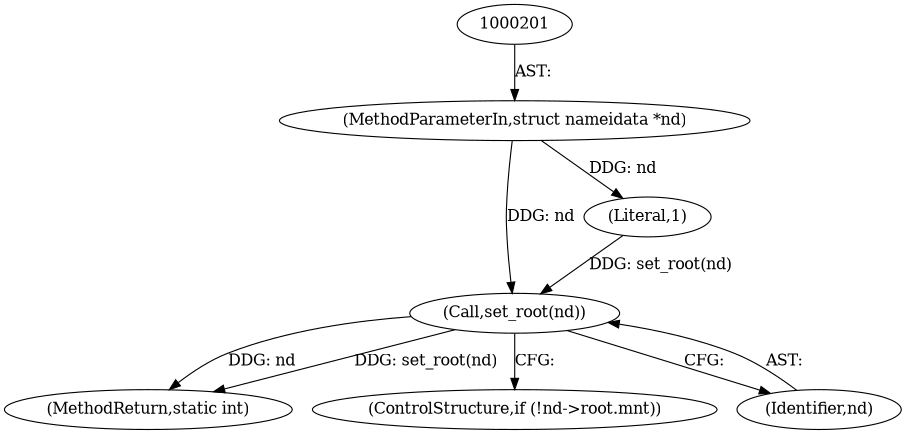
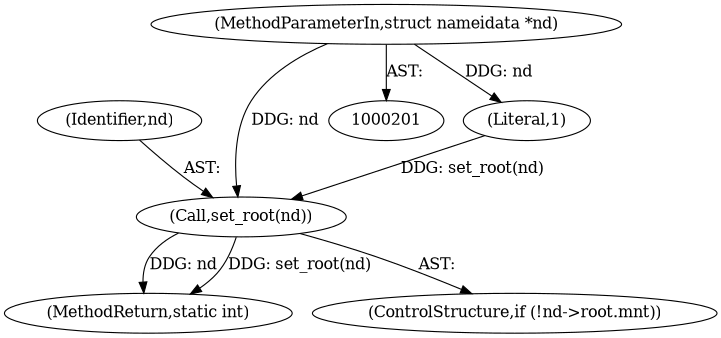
  digraph {
    n1 [label="(Call,set_root(nd))"]
    n2 [label="(MethodReturn,static int)"]
    n3 [label="(ControlStructure,if (!nd->root.mnt))"]
    n4 [label="(Identifier,nd)"]
    n5 [label="(MethodParameterIn,struct nameidata *nd)"]
    n6 [label=1000201]
    n7 [label="(Literal,1)"]
    n1 -> n2 [label="DDG: nd"]
    n1 -> n2 [label="DDG: set_root(nd)"]
-   n1 -> n3 [label="CFG: "]
-   n1 -> n4 [label="CFG: "]
+   n1 -> n3 [label="AST: "]
    n4 -> n1 [label="AST: "]
    n5 -> n1 [label="DDG: nd"]
-   n6 -> n5 [label="AST: "]
+   n5 -> n6 [label="AST: "]
    n5 -> n7 [label="DDG: nd"]
    n7 -> n1 [label="DDG: set_root(nd)"]
  }
